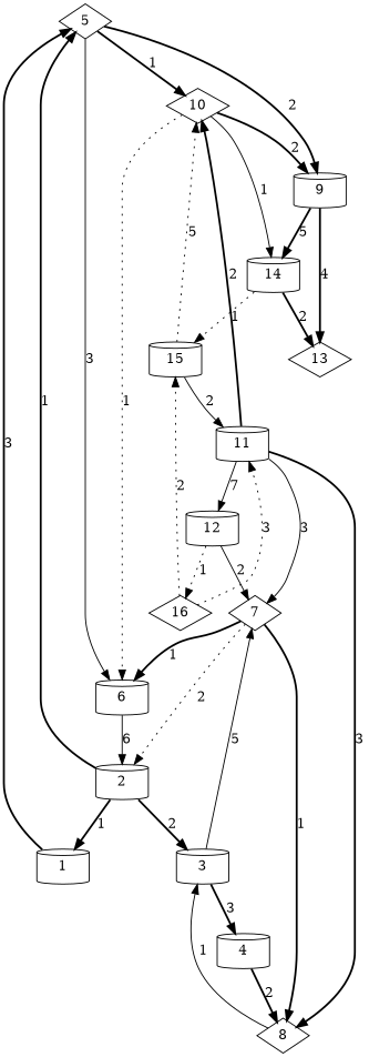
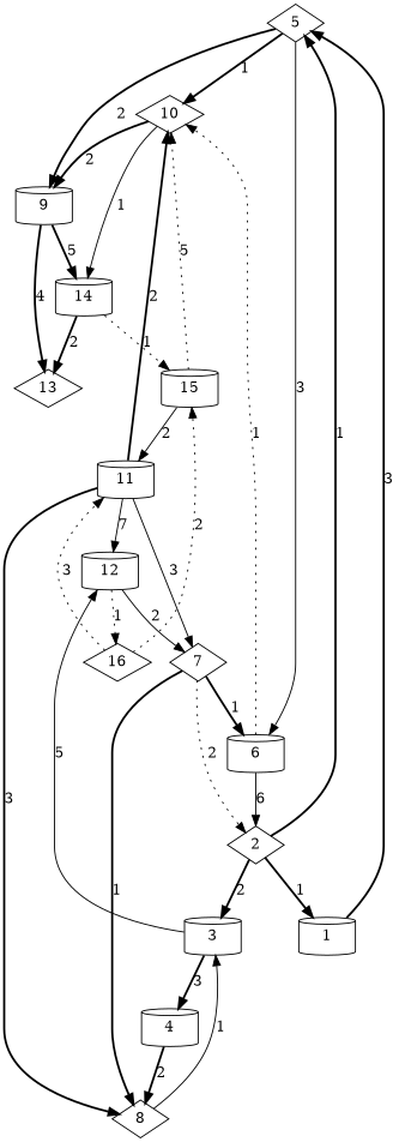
  digraph {
    fontname="DejaVu Serif"
    node [fontname="DejaVu Serif" shape=cylinder]
    edge [fontname="DejaVu Serif" style=bold]
    5 [shape=diamond]
    1
-   2
+   2 [shape=diamond]
    3
    10 [shape=diamond]
    9
    6
    4
    7 [shape=diamond]
    14
    13 [shape=diamond]
    8 [shape=diamond]
    15
    11
    12
    16 [shape=diamond]
    5 -> 10 [label=1]
    5 -> 9 [label=2]
    5 -> 6 [label=3 style=solid]
    1 -> 5 [label=3]
    2 -> 5 [label=1]
    2 -> 1 [label=1]
    2 -> 3 [label=2]
    3 -> 4 [label=3]
-   3 -> 7 [label=5 style=solid]
+   3 -> 12 [label=5 style=solid]
    10 -> 9 [label=2]
    10 -> 14 [label=1 style=solid]
    9 -> 14 [label=5]
    9 -> 13 [label=4]
    6 -> 2 [label=6 style=solid]
-   10 -> 6 [label=1 style=dotted]
+   6 -> 10 [label=1 style=dotted]
    4 -> 8 [label=2]
    7 -> 2 [label=2 style=dotted]
    7 -> 6 [label=1]
    7 -> 8 [label=1]
    14 -> 13 [label=2]
    14 -> 15 [label=1 style=dotted]
    8 -> 3 [label=1 style=solid]
    15 -> 10 [label=5 style=dotted]
    15 -> 11 [label=2 style=solid]
    11 -> 10 [label=2]
    11 -> 7 [label=3 style=solid]
    11 -> 8 [label=3]
    11 -> 12 [label=7 style=solid]
    12 -> 7 [label=2 style=solid]
    12 -> 16 [label=1 style=dotted]
    16 -> 15 [label=2 style=dotted]
    16 -> 11 [label=3 style=dotted]
  }
